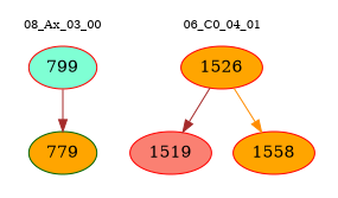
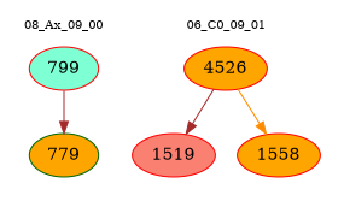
  digraph {
    node [color=red fillcolor=orange style=filled]
    edge [color=brown]
    n1 [fillcolor=aquamarine label=799]
    n2 [color=darkgreen label=779]
-   n3 [label=1526]
+   n3 [label=4526]
    n4 [fillcolor=salmon label=1519]
    n5 [label=1558]
    subgraph cluster_1 {
      color=white
      fontsize=10
-     label="08_Ax_03_00"
+     label="08_Ax_09_00"
      n1
      n2
    }
    subgraph cluster_2 {
      color=white
      fontsize=10
-     label="06_C0_04_01"
+     label="06_C0_09_01"
      n3
      n4
      n5
    }
    n1 -> n2
    n3 -> n4
    n3 -> n5 [color=darkorange]
  }
